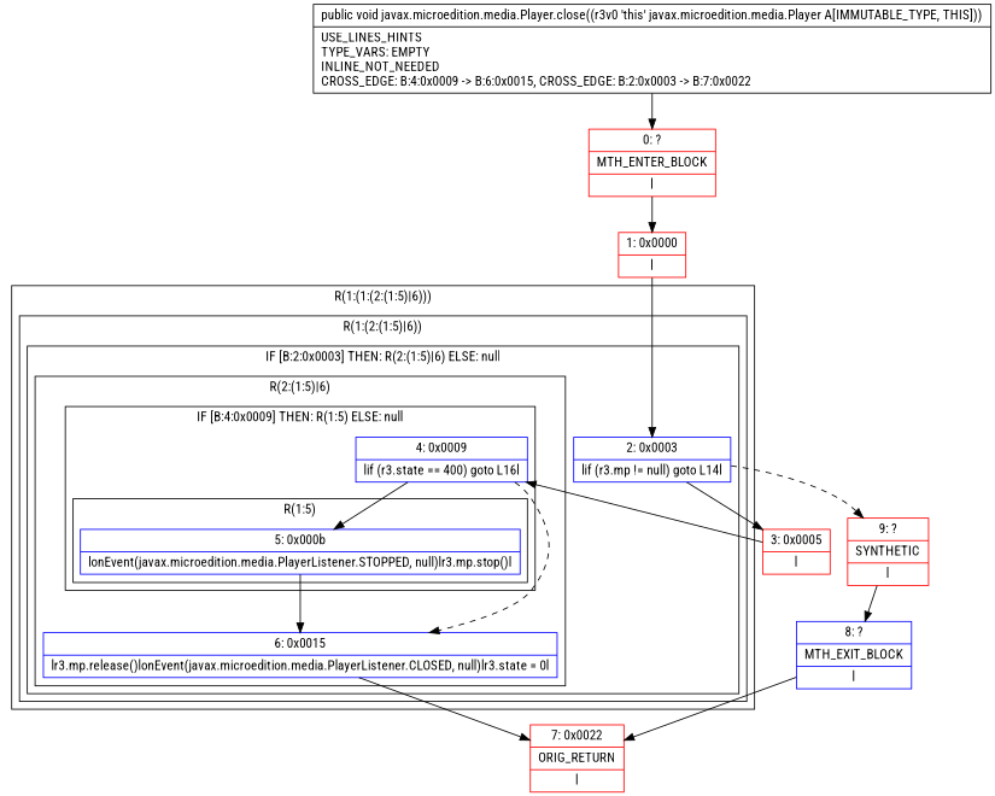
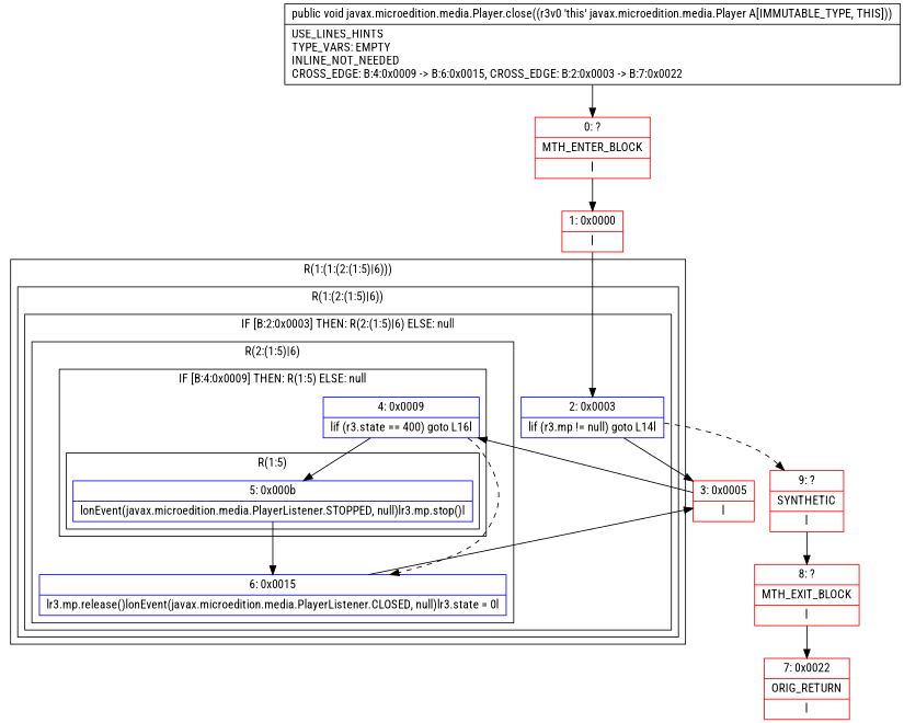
  digraph {
    fontname="Roboto Condensed"
    node [color=red fontname="Roboto Condensed" shape=record]
    edge [fontname="Roboto Condensed"]
    n1 [color=blue label="{5\:\ 0x000b|lonEvent(javax.microedition.media.PlayerListener.STOPPED, null)lr3.mp.stop()l}"]
    n2 [color=blue label="{4\:\ 0x0009|lif (r3.state == 400) goto L16l}"]
    n3 [color=blue label="{6\:\ 0x0015|lr3.mp.release()lonEvent(javax.microedition.media.PlayerListener.CLOSED, null)lr3.state = 0l}"]
    n4 [color=blue label="{2\:\ 0x0003|lif (r3.mp != null) goto L14l}"]
    n5 [label="{7\:\ 0x0022|ORIG_RETURN\l|l}"]
    n6 [label="{3\:\ 0x0005|l}"]
    n7 [label="{9\:\ ?|SYNTHETIC\l|l}"]
-   n8 [color=blue label="{8\:\ ?|MTH_EXIT_BLOCK\l|l}"]
+   n8 [label="{8\:\ ?|MTH_EXIT_BLOCK\l|l}"]
    n9 [label="{0\:\ ?|MTH_ENTER_BLOCK\l|l}"]
    n10 [label="{1\:\ 0x0000|l}"]
    n11 [label="{public void javax.microedition.media.Player.close((r3v0 'this' javax.microedition.media.Player A[IMMUTABLE_TYPE, THIS]))  | USE_LINES_HINTS\lTYPE_VARS: EMPTY\lINLINE_NOT_NEEDED\lCROSS_EDGE: B:4:0x0009 \-\> B:6:0x0015, CROSS_EDGE: B:2:0x0003 \-\> B:7:0x0022\l}" color=""]
    subgraph cluster_1 {
      label="R(1:(1:(2:(1:5)|6)))"
      subgraph cluster_2 {
        label="R(1:(2:(1:5)|6))"
        subgraph cluster_3 {
          label="IF [B:2:0x0003] THEN: R(2:(1:5)|6) ELSE: null"
          n4
          subgraph cluster_4 {
            label="R(2:(1:5)|6)"
            n3
            subgraph cluster_5 {
              label="IF [B:4:0x0009] THEN: R(1:5) ELSE: null"
              n2
              subgraph cluster_6 {
                label="R(1:5)"
                n1
              }
            }
          }
        }
      }
    }
    n1 -> n3
    n2 -> n1
    n2 -> n3 [style=dashed]
-   n3 -> n5
+   n3 -> n6
    n4 -> n6
    n4 -> n7 [style=dashed]
    n6 -> n2
    n7 -> n8
    n8 -> n5
    n9 -> n10
    n10 -> n4
    n11 -> n9
  }
